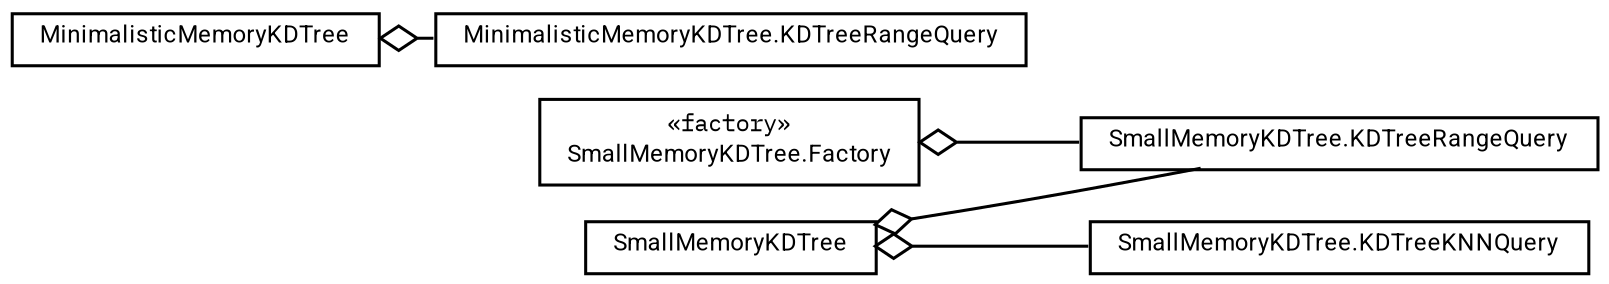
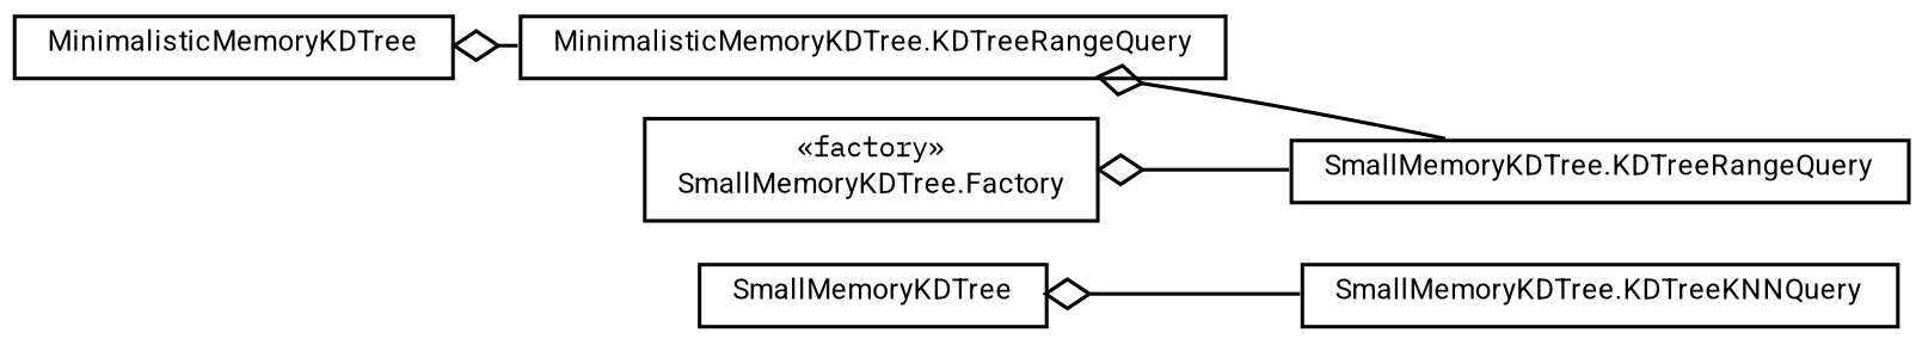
  digraph {
    fontname="IBM Plex Mono"
    nodesep=0.15
    rankdir=LR
    ranksep=0.25
    node [fontcolor=black fontname="IBM Plex Mono" fontsize=8 margin=0 shape=plaintext]
    edge [arrowhead=none arrowtail=ediamond color=black dir=back fontname="IBM Plex Mono" fontsize=7 labelfontname=Roboto labelfontsize=7 weight=4]
    n1 [height=0 label=<<table title="de.lmu.ifi.dbs.elki.index.tree.spatial.kd.MinimalisticMemoryKDTree" border="0" cellborder="1" cellspacing="0" cellpadding="2" href="MinimalisticMemoryKDTree.html" target="_parent"> 		<tr><td><table border="0" cellspacing="0" cellpadding="1"> 		<tr><td align="center" balign="center"> <font face="Roboto">MinimalisticMemoryKDTree</font> </td></tr> 		</table></td></tr> 		</table>> width=0]
    n2 [height=0 label=<<table title="de.lmu.ifi.dbs.elki.index.tree.spatial.kd.MinimalisticMemoryKDTree.KDTreeRangeQuery" border="0" cellborder="1" cellspacing="0" cellpadding="2" href="MinimalisticMemoryKDTree.KDTreeRangeQuery.html" target="_parent"> 		<tr><td><table border="0" cellspacing="0" cellpadding="1"> 		<tr><td align="center" balign="center"> <font face="Roboto">MinimalisticMemoryKDTree.KDTreeRangeQuery</font> </td></tr> 		</table></td></tr> 		</table>> width=0]
    n3 [height=0 label=<<table title="de.lmu.ifi.dbs.elki.index.tree.spatial.kd.SmallMemoryKDTree" border="0" cellborder="1" cellspacing="0" cellpadding="2" href="SmallMemoryKDTree.html" target="_parent"> 		<tr><td><table border="0" cellspacing="0" cellpadding="1"> 		<tr><td align="center" balign="center"> <font face="Roboto">SmallMemoryKDTree</font> </td></tr> 		</table></td></tr> 		</table>> width=0]
    n4 [height=0 label=<<table title="de.lmu.ifi.dbs.elki.index.tree.spatial.kd.SmallMemoryKDTree.KDTreeKNNQuery" border="0" cellborder="1" cellspacing="0" cellpadding="2" href="SmallMemoryKDTree.KDTreeKNNQuery.html" target="_parent"> 		<tr><td><table border="0" cellspacing="0" cellpadding="1"> 		<tr><td align="center" balign="center"> <font face="Roboto">SmallMemoryKDTree.KDTreeKNNQuery</font> </td></tr> 		</table></td></tr> 		</table>> width=0]
    n5 [height=0 label=<<table title="de.lmu.ifi.dbs.elki.index.tree.spatial.kd.SmallMemoryKDTree.KDTreeRangeQuery" border="0" cellborder="1" cellspacing="0" cellpadding="2" href="SmallMemoryKDTree.KDTreeRangeQuery.html" target="_parent"> 		<tr><td><table border="0" cellspacing="0" cellpadding="1"> 		<tr><td align="center" balign="center"> <font face="Roboto">SmallMemoryKDTree.KDTreeRangeQuery</font> </td></tr> 		</table></td></tr> 		</table>> width=0]
    n6 [height=0 label=<<table title="de.lmu.ifi.dbs.elki.index.tree.spatial.kd.SmallMemoryKDTree.Factory" border="0" cellborder="1" cellspacing="0" cellpadding="2" href="SmallMemoryKDTree.Factory.html" target="_parent"> 		<tr><td><table border="0" cellspacing="0" cellpadding="1"> 		<tr><td align="center" balign="center"> &#171;factory&#187; </td></tr> 		<tr><td align="center" balign="center"> <font face="Roboto">SmallMemoryKDTree.Factory</font> </td></tr> 		</table></td></tr> 		</table>> width=0]
    n1 -> n2
    n3 -> n4
-   n3 -> n5
+   n2 -> n5
    n6 -> n5
  }
